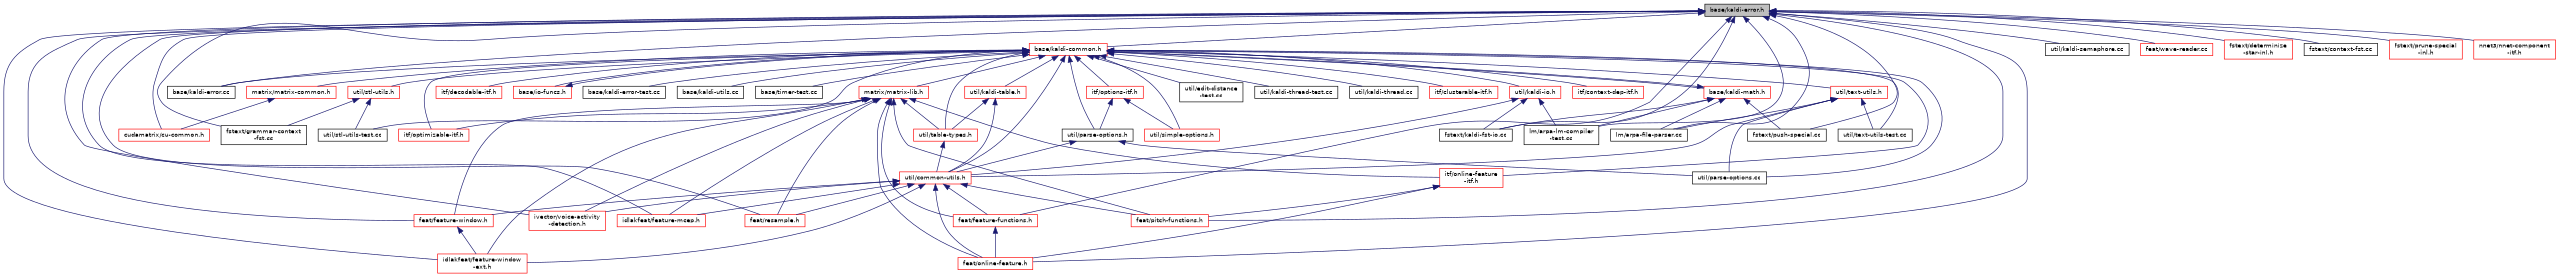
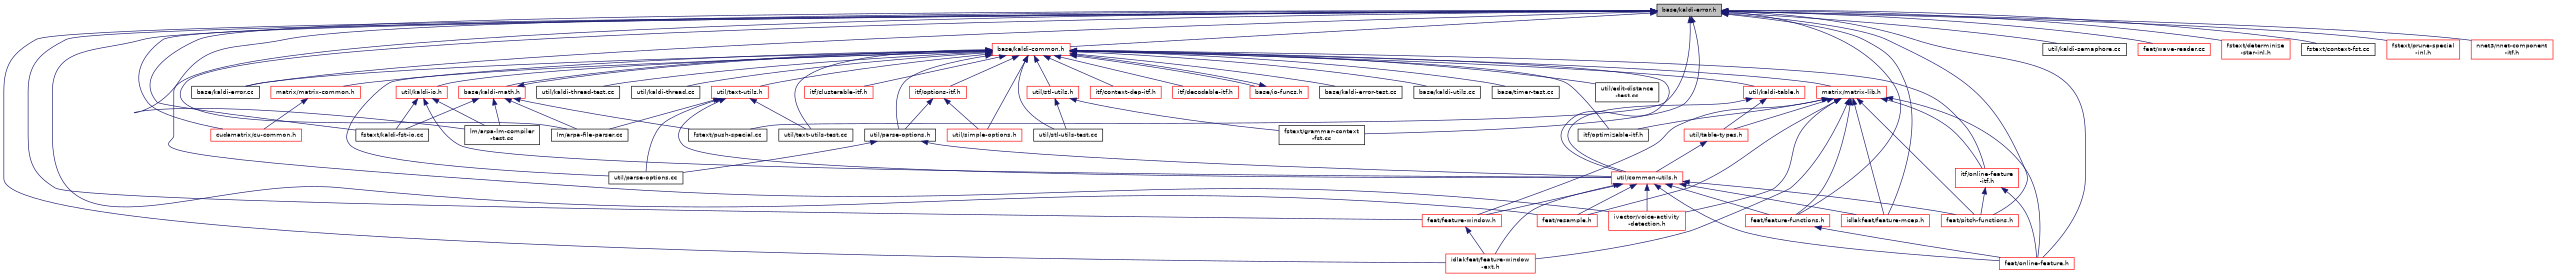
  digraph {
    node [color=red fillcolor=white fontname=Helvetica fontsize=10 shape=record style=filled]
    edge [color=midnightblue dir=back fontname=Helvetica fontsize=10 labelfontname=Helvetica labelfontsize=10 style=solid]
    n1 [color=black fillcolor=grey75 fontcolor=black height=0.2 label="base/kaldi-error.h" width=0.4]
    n2 [height=0.2 label="base/kaldi-common.h" width=0.4]
    n3 [color=black height=0.2 label="fstext/kaldi-fst-io.cc" width=0.4]
    n4 [color=black height=0.2 label="fstext/push-special.cc" width=0.4]
    n5 [color=black height=0.2 label="lm/arpa-file-parser.cc" width=0.4]
    n6 [color=black height=0.2 label="lm/arpa-lm-compiler\l-test.cc" width=0.4]
    n7 [height=0.2 label="feat/online-feature.h" width=0.4]
    n8 [height=0.2 label="feat/pitch-functions.h" width=0.4]
    n9 [height=0.2 label="feat/resample.h" width=0.4]
    n10 [height=0.2 label="feat/feature-window.h" width=0.4]
    n11 [height=0.2 label="idlakfeat/feature-window\l-ext.h" width=0.4]
    n12 [height=0.2 label="feat/feature-functions.h" width=0.4]
    n13 [height=0.2 label="ivector/voice-activity\l-detection.h" width=0.4]
    n14 [height=0.2 label="idlakfeat/feature-mcep.h" width=0.4]
    n15 [height=0.2 label="cudamatrix/cu-common.h" width=0.4]
    n16 [color=black height=0.2 label="base/kaldi-error.cc" width=0.4]
    n17 [color=black height=0.2 label="fstext/grammar-context\l-fst.cc" width=0.4]
    n18 [color=black height=0.2 label="util/kaldi-semaphore.cc" width=0.4]
    n19 [height=0.2 label="feat/wave-reader.cc" width=0.4]
    n20 [height=0.2 label="fstext/determinize\l-star-inl.h" width=0.4]
    n21 [color=black height=0.2 label="fstext/context-fst.cc" width=0.4]
    n22 [height=0.2 label="fstext/prune-special\l-inl.h" width=0.4]
    n23 [height=0.2 label="nnet3/nnet-component\l-itf.h" width=0.4]
    n24 [height=0.2 label="itf/clusterable-itf.h" width=0.4]
    n25 [height=0.2 label="base/io-funcs.h" width=0.4]
    n26 [height=0.2 label="base/kaldi-math.h" width=0.4]
    n27 [height=0.2 label="itf/context-dep-itf.h" width=0.4]
    n28 [height=0.2 label="itf/decodable-itf.h" width=0.4]
    n29 [height=0.2 label="itf/online-feature\l-itf.h" width=0.4]
    n30 [height=0.2 label="matrix/matrix-lib.h" width=0.4]
-   n31 [height=0.2 label="itf/optimizable-itf.h" width=0.4]
+   n31 [color=black height=0.2 label="itf/optimizable-itf.h" width=0.4]
    n32 [height=0.2 label="util/table-types.h" width=0.4]
    n33 [height=0.2 label="util/common-utils.h" width=0.4]
    n34 [height=0.2 label="matrix/matrix-common.h" width=0.4]
    n35 [height=0.2 label="itf/options-itf.h" width=0.4]
    n36 [color=black height=0.2 label="util/parse-options.h" width=0.4]
    n37 [color=black height=0.2 label="util/parse-options.cc" width=0.4]
    n38 [height=0.2 label="util/simple-options.h" width=0.4]
    n39 [color=black height=0.2 label="base/kaldi-error-test.cc" width=0.4]
    n40 [color=black height=0.2 label="base/kaldi-utils.cc" width=0.4]
    n41 [color=black height=0.2 label="base/timer-test.cc" width=0.4]
    n42 [height=0.2 label="util/stl-utils.h" width=0.4]
    n43 [color=black height=0.2 label="util/stl-utils-test.cc" width=0.4]
    n44 [height=0.2 label="util/kaldi-io.h" width=0.4]
    n45 [height=0.2 label="util/text-utils.h" width=0.4]
    n46 [color=black height=0.2 label="util/text-utils-test.cc" width=0.4]
    n47 [height=0.2 label="util/kaldi-table.h" width=0.4]
    n48 [color=black height=0.2 label="util/edit-distance\l-test.cc" width=0.4]
    n49 [color=black height=0.2 label="util/kaldi-thread-test.cc" width=0.4]
    n50 [color=black height=0.2 label="util/kaldi-thread.cc" width=0.4]
    n1 -> n2
    n1 -> n3
    n1 -> n4
    n1 -> n5
    n1 -> n6
    n1 -> n7
    n1 -> n8
    n1 -> n9
    n1 -> n10
    n1 -> n11
    n1 -> n12
    n1 -> n13
    n1 -> n14
    n1 -> n15
    n1 -> n16
    n1 -> n17
    n1 -> n18
    n1 -> n19
    n1 -> n20
    n1 -> n21
    n1 -> n22
    n1 -> n23
    n2 -> n16
    n2 -> n24
    n2 -> n25
    n2 -> n26
    n2 -> n27
    n2 -> n28
    n2 -> n29
    n2 -> n30
    n2 -> n31
-   n2 -> n32
    n2 -> n33
    n2 -> n34
    n2 -> n35
    n2 -> n36
    n2 -> n37
    n2 -> n38
    n2 -> n39
    n2 -> n40
    n2 -> n41
    n2 -> n42
    n2 -> n43
    n2 -> n44
    n2 -> n45
    n2 -> n46
    n2 -> n47
    n2 -> n48
    n2 -> n49
    n2 -> n50
    n10 -> n11
    n12 -> n7
    n25 -> n2
    n26 -> n2
    n26 -> n3
    n26 -> n4
    n26 -> n5
    n26 -> n6
    n29 -> n7
    n29 -> n8
    n30 -> n7
    n30 -> n8
    n30 -> n9
    n30 -> n10
    n30 -> n11
    n30 -> n12
    n30 -> n13
    n30 -> n14
    n30 -> n29
    n30 -> n31
    n30 -> n32
    n32 -> n33
    n33 -> n7
    n33 -> n8
    n33 -> n9
    n33 -> n10
    n33 -> n11
    n33 -> n12
    n33 -> n13
    n33 -> n14
    n34 -> n15
    n35 -> n36
    n35 -> n38
    n36 -> n33
    n36 -> n37
    n42 -> n17
    n42 -> n43
    n44 -> n3
    n44 -> n6
    n44 -> n33
    n45 -> n5
    n45 -> n33
    n45 -> n37
    n45 -> n46
    n47 -> n32
    n47 -> n33
  }
